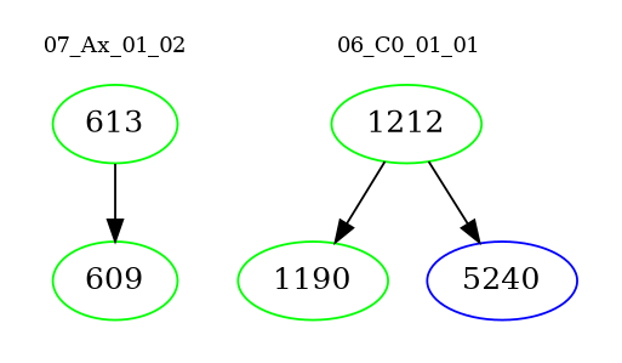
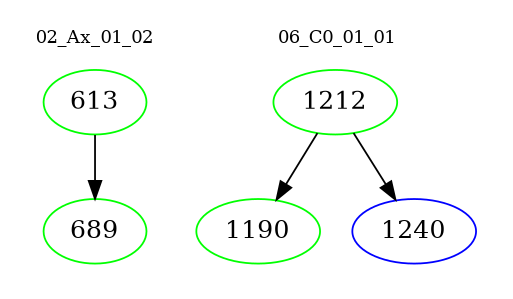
  digraph {
    node [color=green]
    edge [color=black]
    n1 [label=613]
-   n2 [label=609]
+   n2 [label=689]
    n3 [label=1212]
    n4 [label=1190]
-   n5 [color=blue label=5240]
+   n5 [color=blue label=1240]
    subgraph cluster_1 {
      color=white
      fontsize=10
-     label="07_Ax_01_02"
+     label="02_Ax_01_02"
      n1
      n2
    }
    subgraph cluster_2 {
      color=white
      fontsize=10
      label="06_C0_01_01"
      n3
      n4
      n5
    }
    n1 -> n2
    n3 -> n4
    n3 -> n5
  }
